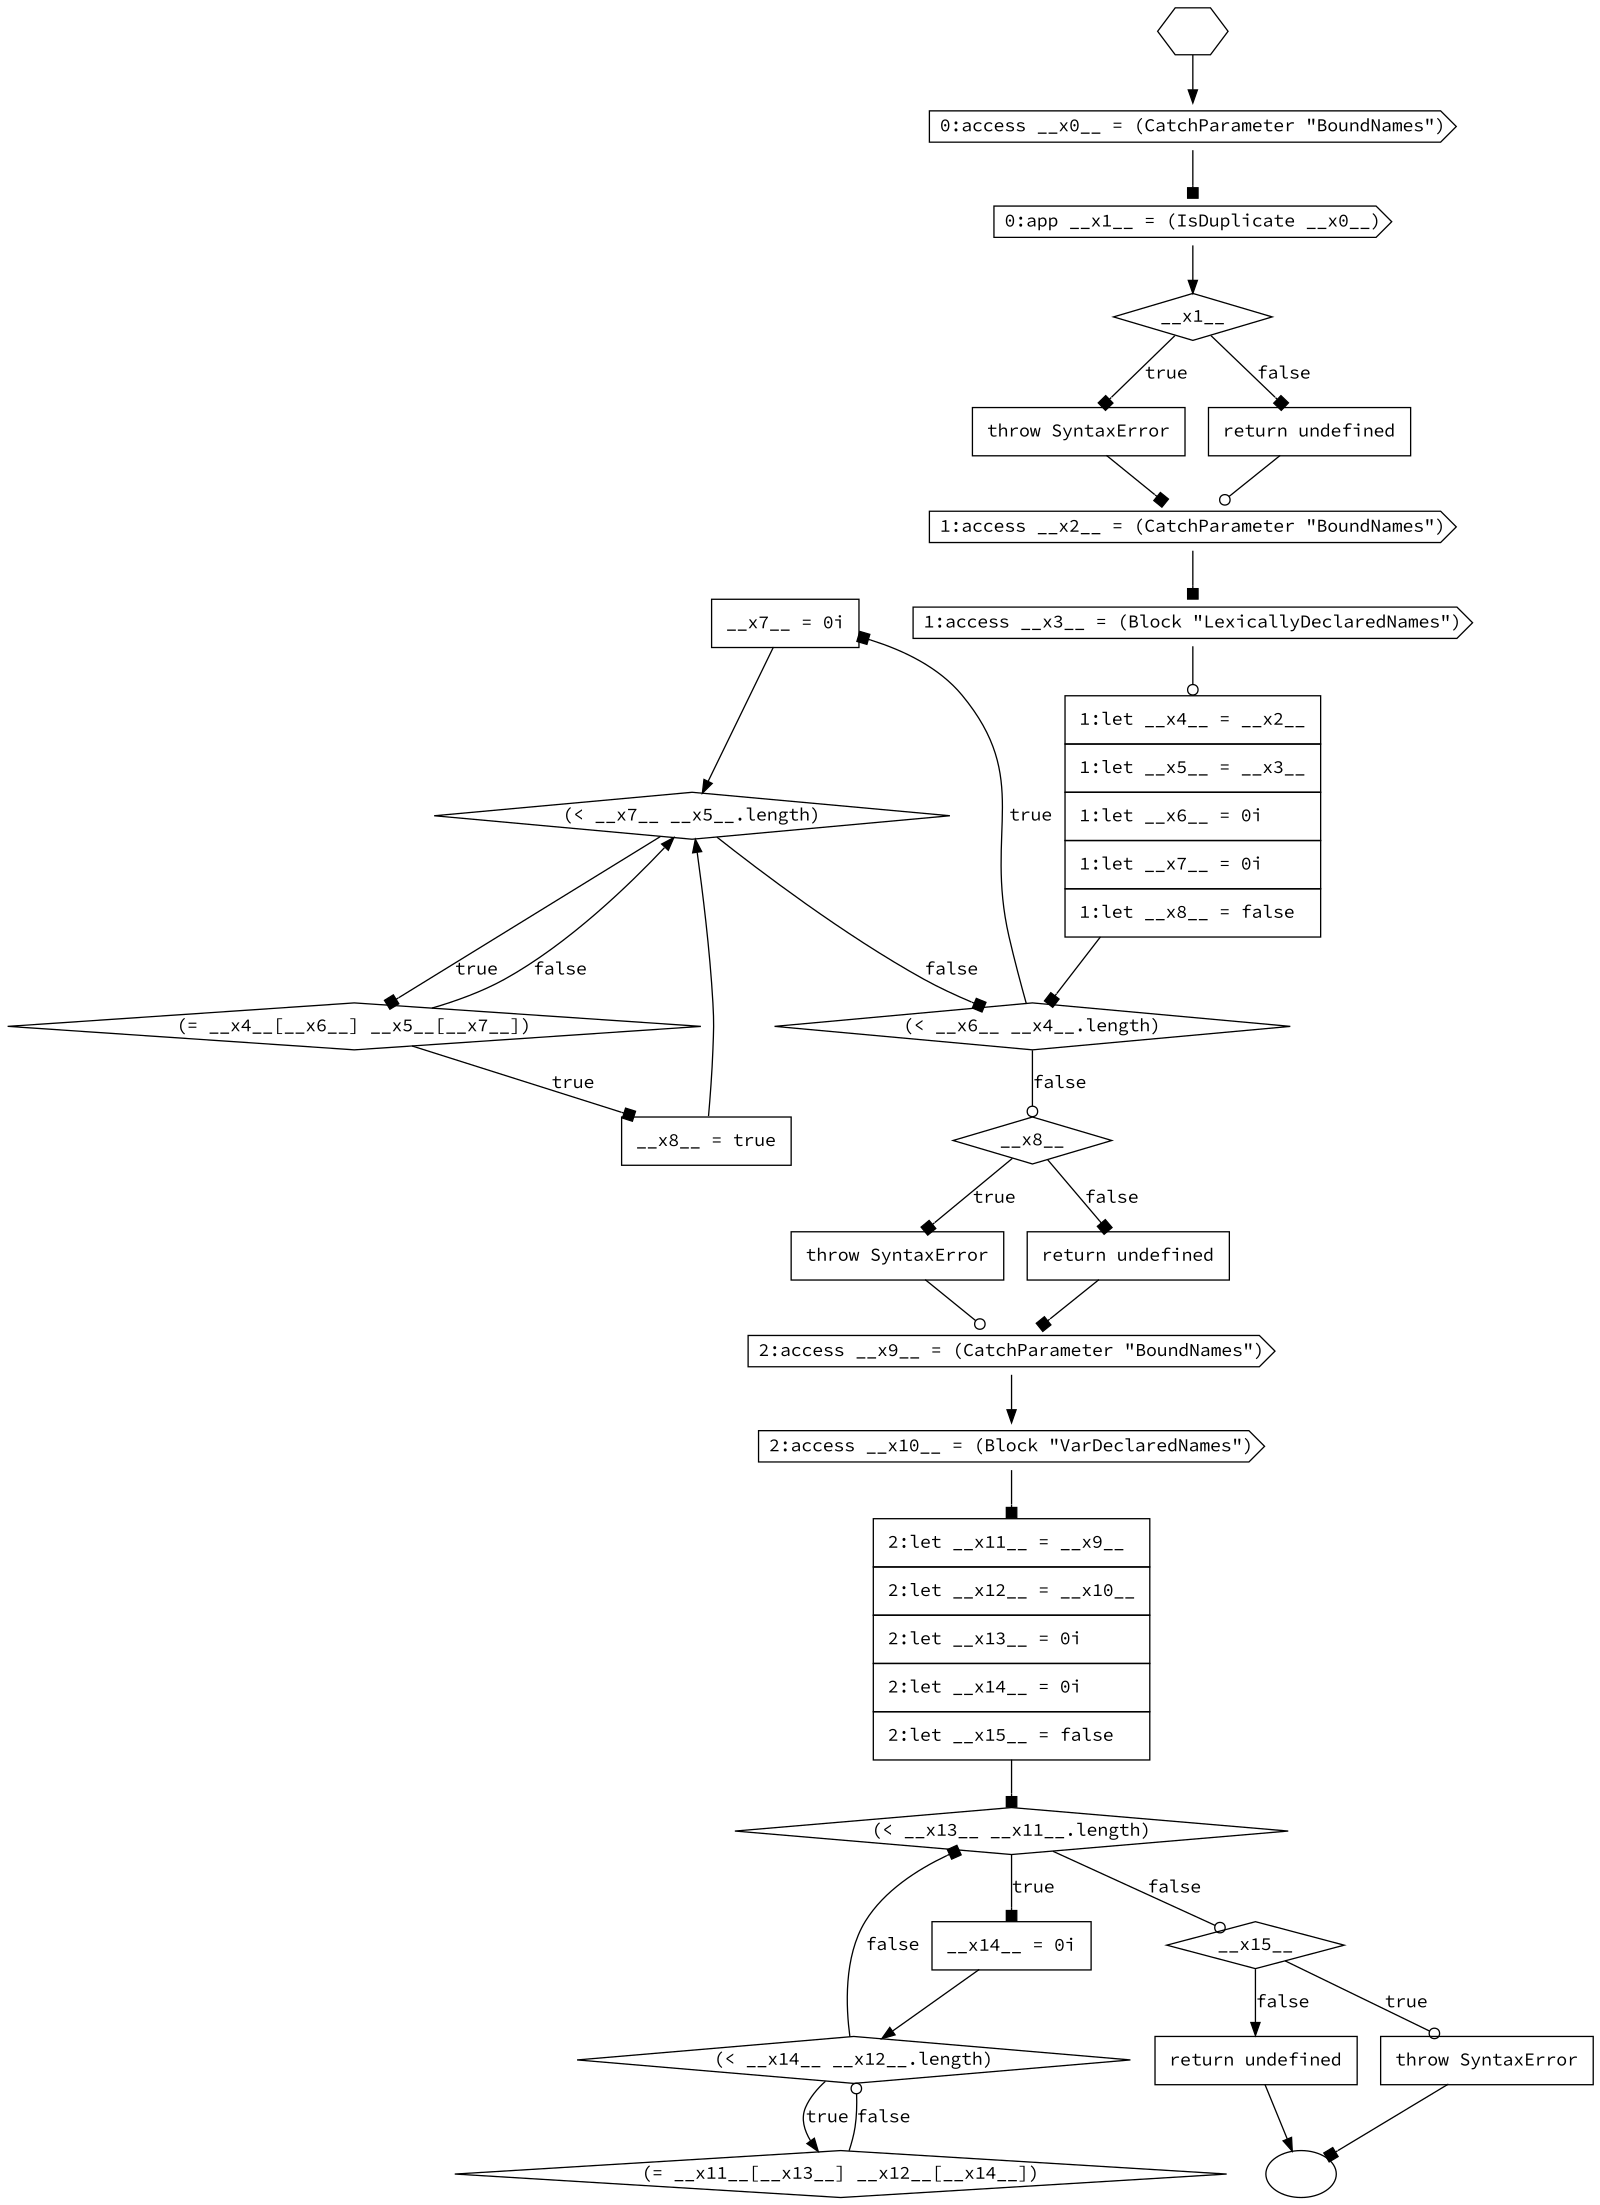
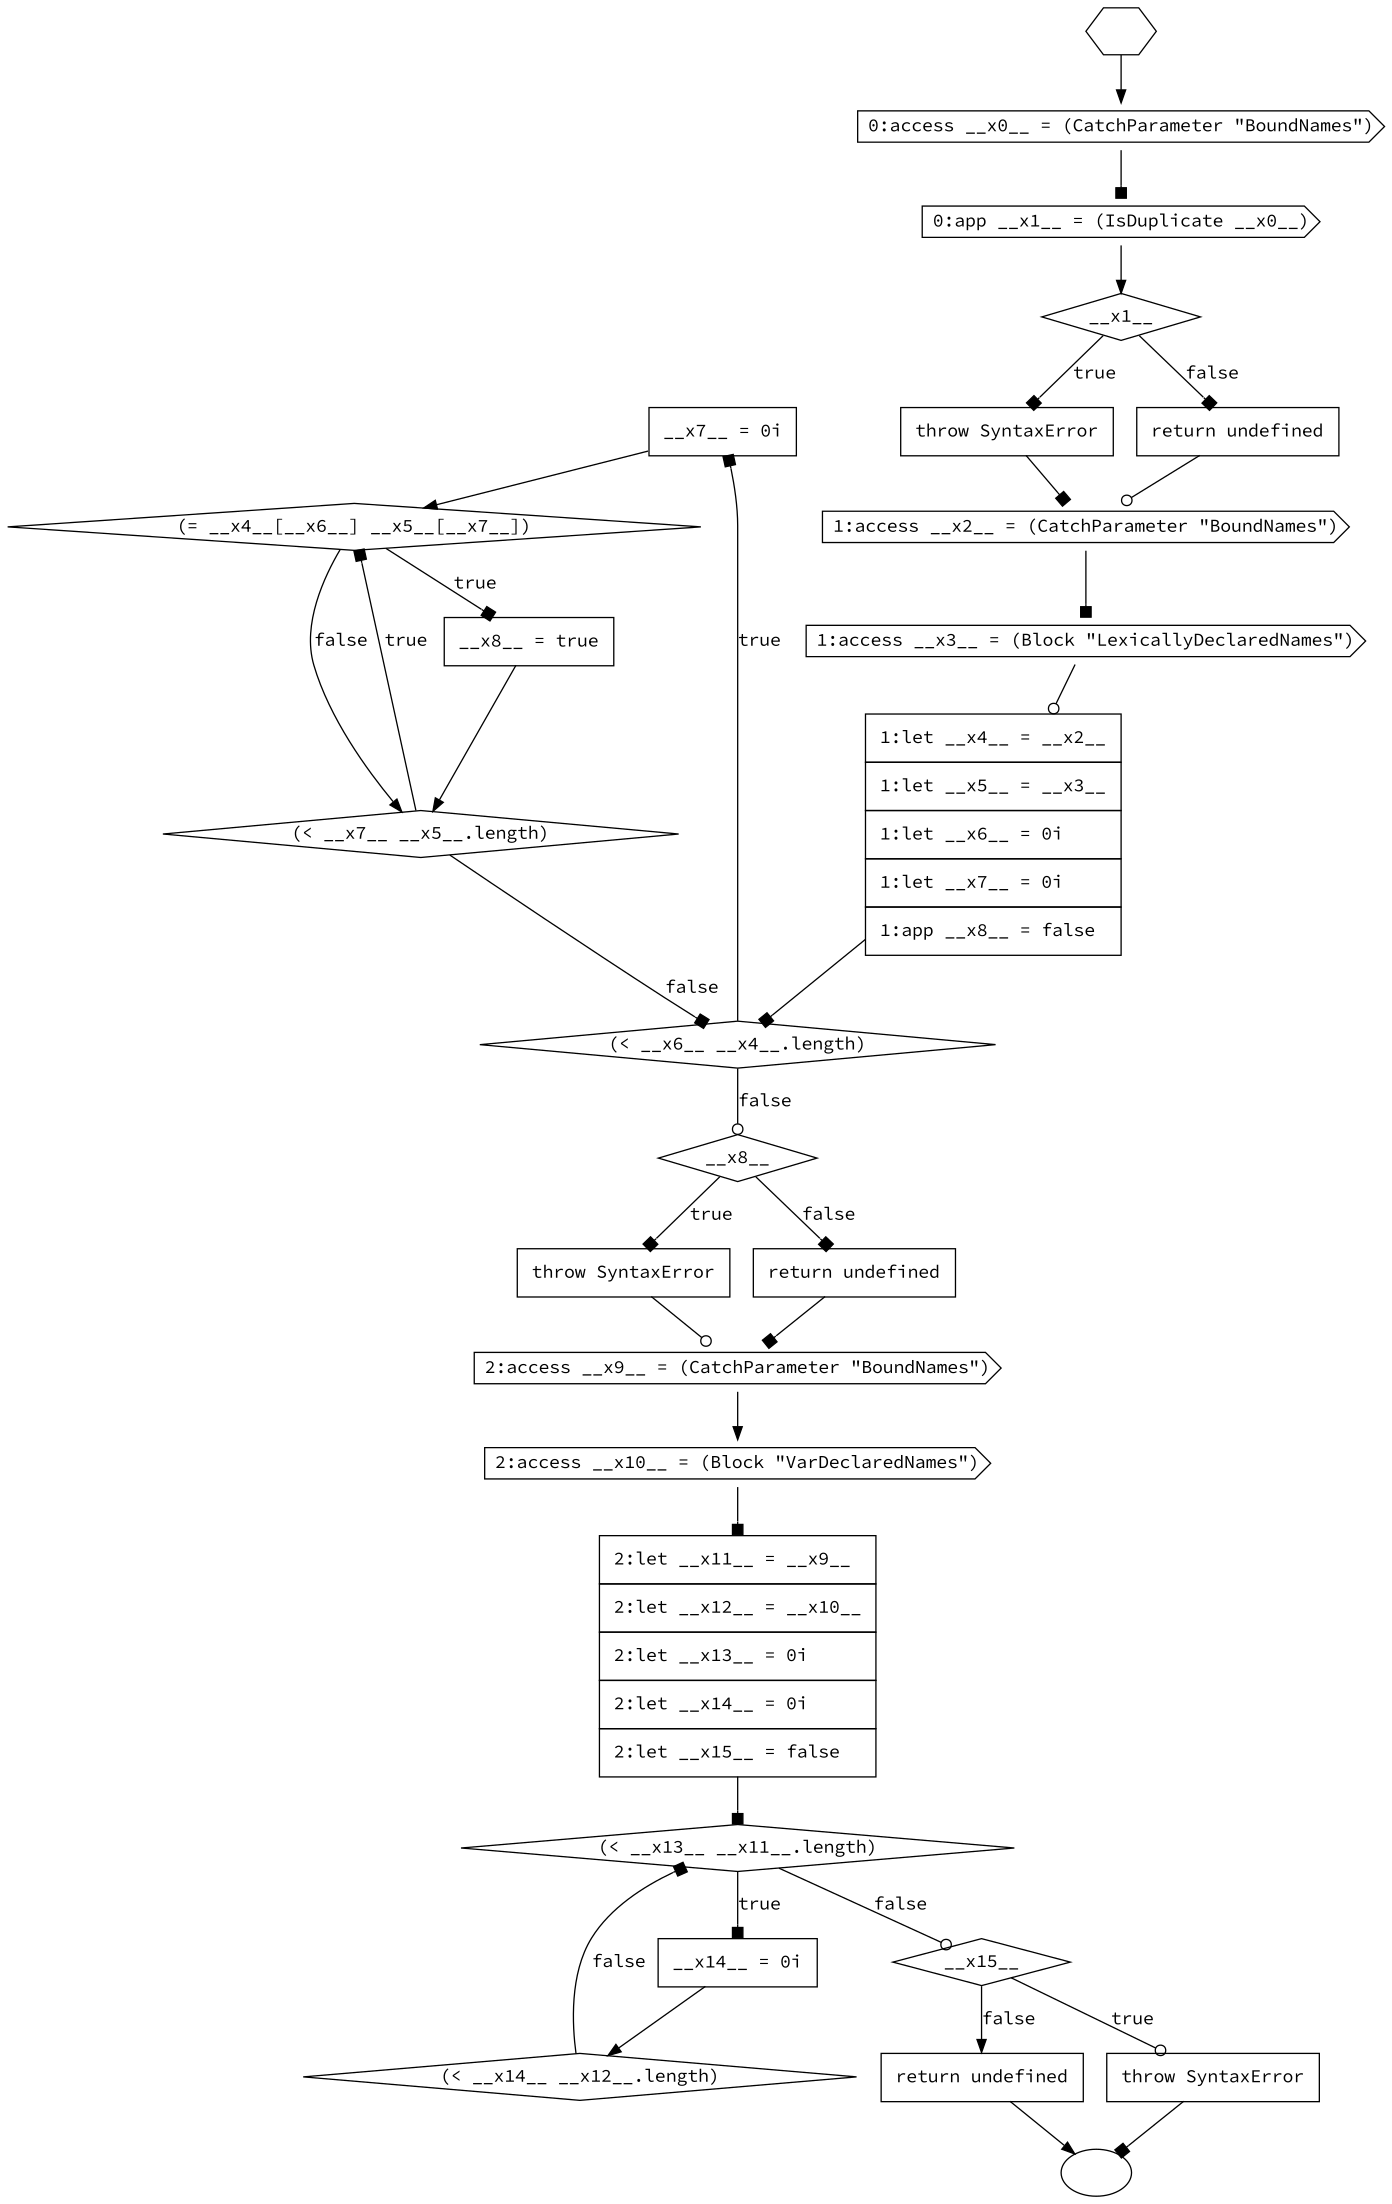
  digraph {
    fontname="Source Code Pro"
    node [color=black fillcolor=white fontname="Source Code Pro" shape=none style=filled]
    edge [arrowhead=box color=black fontname="Source Code Pro"]
    n1 [label=<<font color="black">     <table border="0" cellborder="1" cellspacing="0" cellpadding="10">       <tr><td align="left">__x7__ = 0i</td></tr>     </table>   </font>> margin=0]
    n2 [label=<<font color="black">(&lt; __x7__ __x5__.length)</font>> shape=diamond]
    n3 [label=<<font color="black">(&lt; __x6__ __x4__.length)</font>> shape=diamond]
    n4 [label=<<font color="black">(= __x4__[__x6__] __x5__[__x7__])</font>> shape=diamond]
    n5 [label=<<font color="black">     <table border="0" cellborder="1" cellspacing="0" cellpadding="10">       <tr><td align="left">return undefined</td></tr>     </table>   </font>> margin=0]
    n6 [label=" " shape=ellipse]
    n7 [label=<<font color="black">__x8__</font>> shape=diamond]
    n8 [label=<<font color="black">     <table border="0" cellborder="1" cellspacing="0" cellpadding="10">       <tr><td align="left">throw SyntaxError</td></tr>     </table>   </font>> margin=0]
    n9 [label=<<font color="black">     <table border="0" cellborder="1" cellspacing="0" cellpadding="10">       <tr><td align="left">return undefined</td></tr>     </table>   </font>> margin=0]
    n10 [label=<<font color="black">2:access __x9__ = (CatchParameter &quot;BoundNames&quot;)</font>> shape=cds]
-   n11 [label=<<font color="black">(= __x11__[__x13__] __x12__[__x14__])</font>> shape=diamond]
    n12 [label=<<font color="black">(&lt; __x14__ __x12__.length)</font>> shape=diamond]
    n13 [label=<<font color="black">(&lt; __x13__ __x11__.length)</font>> shape=diamond]
    n14 [label=<<font color="black">     <table border="0" cellborder="1" cellspacing="0" cellpadding="10">       <tr><td align="left">throw SyntaxError</td></tr>     </table>   </font>> margin=0]
    n15 [label=<<font color="black">1:access __x2__ = (CatchParameter &quot;BoundNames&quot;)</font>> shape=cds]
    n16 [label=<<font color="black">1:access __x3__ = (Block &quot;LexicallyDeclaredNames&quot;)</font>> shape=cds]
-   n17 [label=<<font color="black">     <table border="0" cellborder="1" cellspacing="0" cellpadding="10">       <tr><td align="left">1:let __x4__ = __x2__</td></tr>       <tr><td align="left">1:let __x5__ = __x3__</td></tr>       <tr><td align="left">1:let __x6__ = 0i</td></tr>       <tr><td align="left">1:let __x7__ = 0i</td></tr>       <tr><td align="left">1:let __x8__ = false</td></tr>     </table>   </font>> margin=0]
+   n17 [label=<<font color="black">     <table border="0" cellborder="1" cellspacing="0" cellpadding="10">       <tr><td align="left">1:let __x4__ = __x2__</td></tr>       <tr><td align="left">1:let __x5__ = __x3__</td></tr>       <tr><td align="left">1:let __x6__ = 0i</td></tr>       <tr><td align="left">1:let __x7__ = 0i</td></tr>       <tr><td align="left">1:app __x8__ = false</td></tr>     </table>   </font>> margin=0]
    n18 [label=<<font color="black">2:access __x10__ = (Block &quot;VarDeclaredNames&quot;)</font>> shape=cds]
    n19 [label=<<font color="black">     <table border="0" cellborder="1" cellspacing="0" cellpadding="10">       <tr><td align="left">__x8__ = true</td></tr>     </table>   </font>> margin=0]
    n20 [label=<<font color="black">0:app __x1__ = (IsDuplicate __x0__)</font>> shape=cds]
    n21 [label=<<font color="black">__x1__</font>> shape=diamond]
    n22 [label=<<font color="black">     <table border="0" cellborder="1" cellspacing="0" cellpadding="10">       <tr><td align="left">throw SyntaxError</td></tr>     </table>   </font>> margin=0]
    n23 [label=<<font color="black">     <table border="0" cellborder="1" cellspacing="0" cellpadding="10">       <tr><td align="left">return undefined</td></tr>     </table>   </font>> margin=0]
    n24 [label=<<font color="black">     <table border="0" cellborder="1" cellspacing="0" cellpadding="10">       <tr><td align="left">2:let __x11__ = __x9__</td></tr>       <tr><td align="left">2:let __x12__ = __x10__</td></tr>       <tr><td align="left">2:let __x13__ = 0i</td></tr>       <tr><td align="left">2:let __x14__ = 0i</td></tr>       <tr><td align="left">2:let __x15__ = false</td></tr>     </table>   </font>> margin=0]
    n25 [label=<<font color="black">__x15__</font>> shape=diamond]
    n26 [label=<<font color="black">     <table border="0" cellborder="1" cellspacing="0" cellpadding="10">       <tr><td align="left">__x14__ = 0i</td></tr>     </table>   </font>> margin=0]
    n27 [label=<<font color="black">0:access __x0__ = (CatchParameter &quot;BoundNames&quot;)</font>> shape=cds]
    n28 [label=" " shape=hexagon]
-   n1 -> n2 [arrowhead=normal]
+   n1 -> n4 [arrowhead=normal]
    n2 -> n3 [label=<<font color="black">false</font>>]
    n2 -> n4 [label=<<font color="black">true</font>>]
    n3 -> n1 [label=<<font color="black">true</font>>]
    n3 -> n7 [arrowhead=odot label=<<font color="black">false</font>>]
    n4 -> n2 [arrowhead=normal label=<<font color="black">false</font>>]
    n4 -> n19 [label=<<font color="black">true</font>>]
    n5 -> n6 [arrowhead=normal]
    n7 -> n8 [label=<<font color="black">true</font>>]
    n7 -> n9 [label=<<font color="black">false</font>>]
    n8 -> n10 [arrowhead=odot]
    n9 -> n10
    n10 -> n18 [arrowhead=normal]
-   n11 -> n12 [arrowhead=odot label=<<font color="black">false</font>>]
-   n12 -> n11 [arrowhead=normal label=<<font color="black">true</font>>]
    n12 -> n13 [label=<<font color="black">false</font>>]
    n13 -> n25 [arrowhead=odot label=<<font color="black">false</font>>]
    n13 -> n26 [label=<<font color="black">true</font>>]
    n14 -> n6
    n15 -> n16
    n16 -> n17 [arrowhead=odot]
    n17 -> n3
    n18 -> n24
    n19 -> n2 [arrowhead=normal]
    n20 -> n21 [arrowhead=normal]
    n21 -> n22 [label=<<font color="black">true</font>>]
    n21 -> n23 [label=<<font color="black">false</font>>]
    n22 -> n15
    n23 -> n15 [arrowhead=odot]
    n24 -> n13
    n25 -> n5 [arrowhead=normal label=<<font color="black">false</font>>]
    n25 -> n14 [arrowhead=odot label=<<font color="black">true</font>>]
    n26 -> n12 [arrowhead=normal]
    n27 -> n20
    n28 -> n27 [arrowhead=normal]
  }
